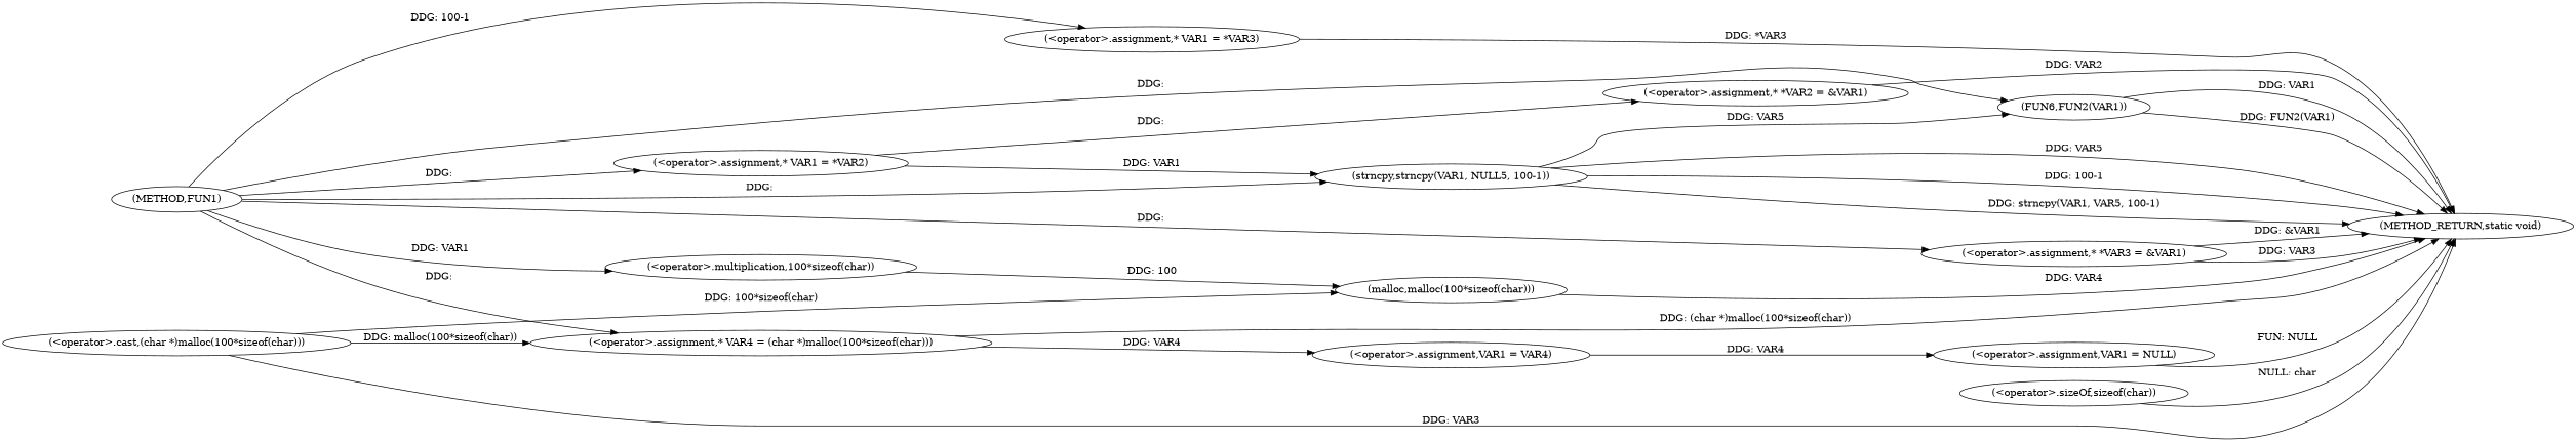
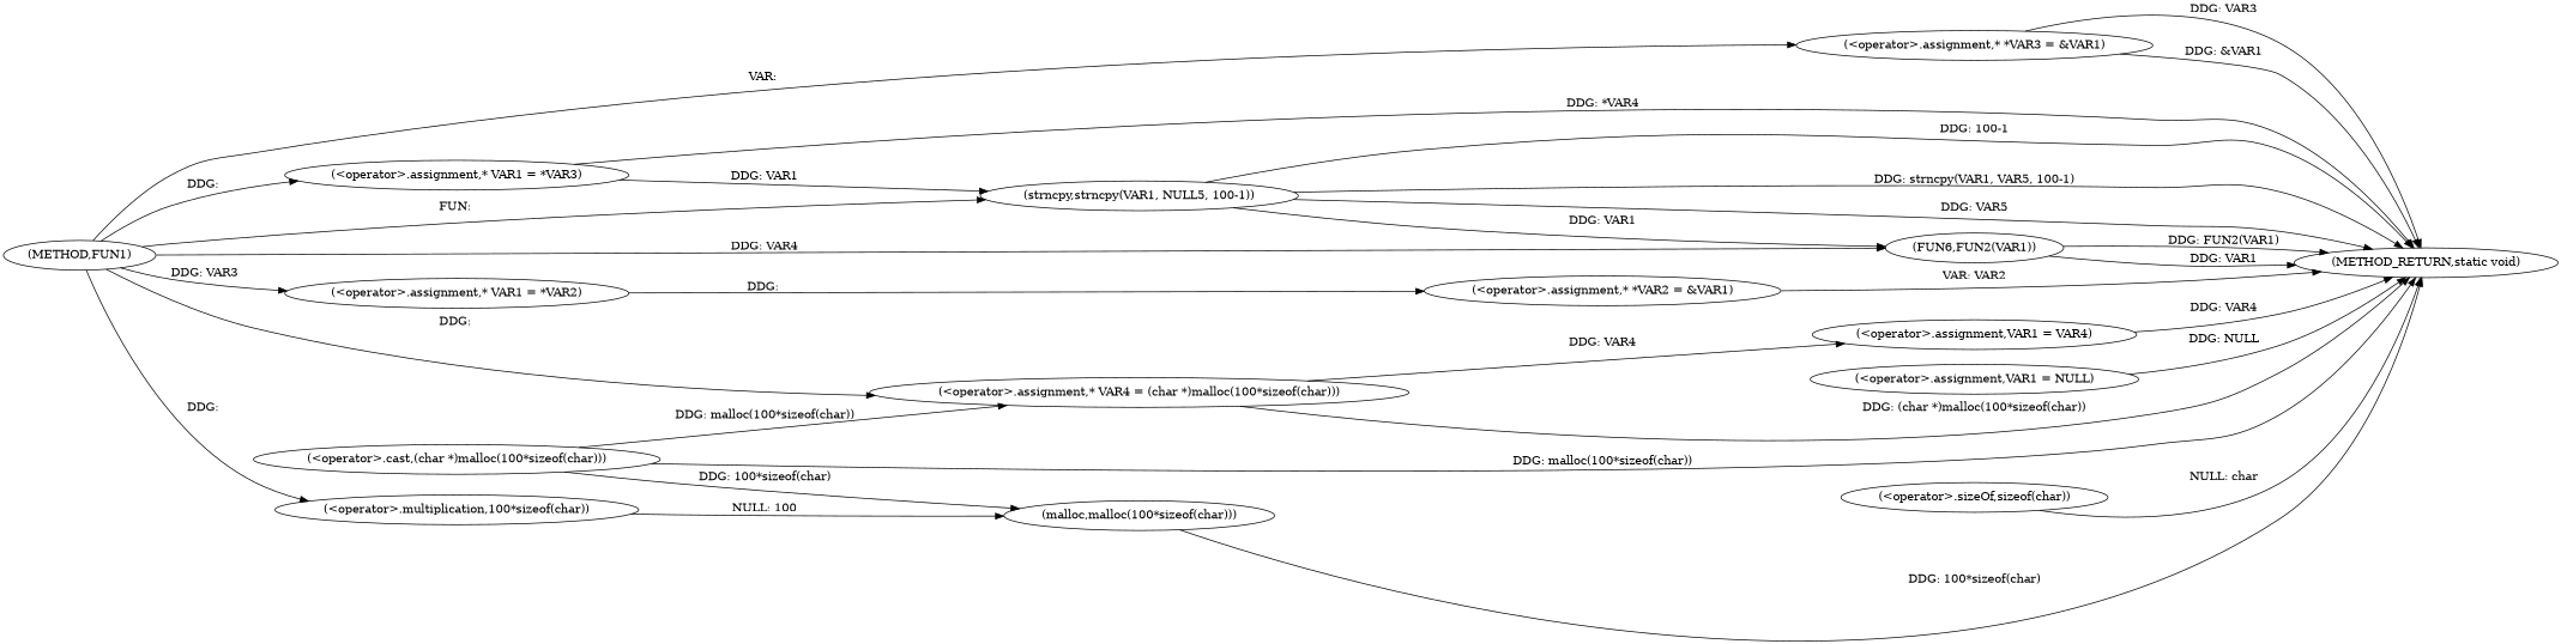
  digraph {
    rankdir=LR
    n1 [label="(METHOD,FUN1)"]
    n2 [label="(<operator>.assignment,* *VAR3 = &VAR1)"]
    n3 [label="(<operator>.assignment,* VAR1 = *VAR2)"]
    n4 [label="(<operator>.assignment,* VAR4 = (char *)malloc(100*sizeof(char)))"]
    n5 [label="(<operator>.multiplication,100*sizeof(char))"]
    n6 [label="(<operator>.assignment,* VAR1 = *VAR3)"]
    n7 [label="(strncpy,strncpy(VAR1, NULL5, 100-1))"]
    n8 [label="(FUN6,FUN2(VAR1))"]
    n9 [label="(<operator>.assignment,* *VAR2 = &VAR1)"]
    n10 [label="(METHOD_RETURN,static void)"]
    n11 [label="(<operator>.assignment,VAR1 = NULL)"]
    n12 [label="(<operator>.assignment,VAR1 = VAR4)"]
    n13 [label="(malloc,malloc(100*sizeof(char)))"]
    n14 [label="(<operator>.sizeOf,sizeof(char))"]
    n15 [label="(<operator>.cast,(char *)malloc(100*sizeof(char)))"]
-   n1 -> n2 [label="DDG: "]
-   n1 -> n3 [label="DDG: "]
+   n1 -> n2 [label="VAR: "]
+   n1 -> n3 [label="DDG: VAR3"]
    n1 -> n4 [label="DDG: "]
-   n1 -> n5 [label="DDG: VAR1"]
-   n1 -> n6 [label="DDG: 100-1"]
-   n1 -> n7 [label="DDG: "]
-   n1 -> n8 [label="DDG: "]
+   n1 -> n5 [label="DDG: "]
+   n1 -> n6 [label="DDG: "]
+   n1 -> n7 [label="FUN: "]
+   n1 -> n8 [label="DDG: VAR4"]
    n2 -> n10 [label="DDG: &VAR1"]
    n2 -> n10 [label="DDG: VAR3"]
    n3 -> n9 [label="DDG: "]
    n4 -> n10 [label="DDG: (char *)malloc(100*sizeof(char))"]
    n4 -> n12 [label="DDG: VAR4"]
-   n5 -> n13 [label="DDG: 100"]
-   n3 -> n7 [label="DDG: VAR1"]
-   n6 -> n10 [label="DDG: *VAR3"]
-   n7 -> n8 [label="DDG: VAR5"]
+   n5 -> n13 [label="NULL: 100"]
+   n6 -> n7 [label="DDG: VAR1"]
+   n6 -> n10 [label="DDG: *VAR4"]
+   n7 -> n8 [label="DDG: VAR1"]
    n7 -> n10 [label="DDG: 100-1"]
    n7 -> n10 [label="DDG: strncpy(VAR1, VAR5, 100-1)"]
    n7 -> n10 [label="DDG: VAR5"]
    n8 -> n10 [label="DDG: FUN2(VAR1)"]
    n8 -> n10 [label="DDG: VAR1"]
-   n9 -> n10 [label="DDG: VAR2"]
-   n11 -> n10 [label="FUN: NULL"]
-   n12 -> n11 [label="DDG: VAR4"]
-   n13 -> n10 [label="DDG: VAR4"]
+   n9 -> n10 [label="VAR: VAR2"]
+   n11 -> n10 [label="DDG: NULL"]
+   n12 -> n10 [label="DDG: VAR4"]
+   n13 -> n10 [label="DDG: 100*sizeof(char)"]
    n14 -> n10 [label="NULL: char"]
    n15 -> n4 [label="DDG: malloc(100*sizeof(char))"]
-   n15 -> n10 [label="DDG: VAR3"]
+   n15 -> n10 [label="DDG: malloc(100*sizeof(char))"]
    n15 -> n13 [label="DDG: 100*sizeof(char)"]
  }
